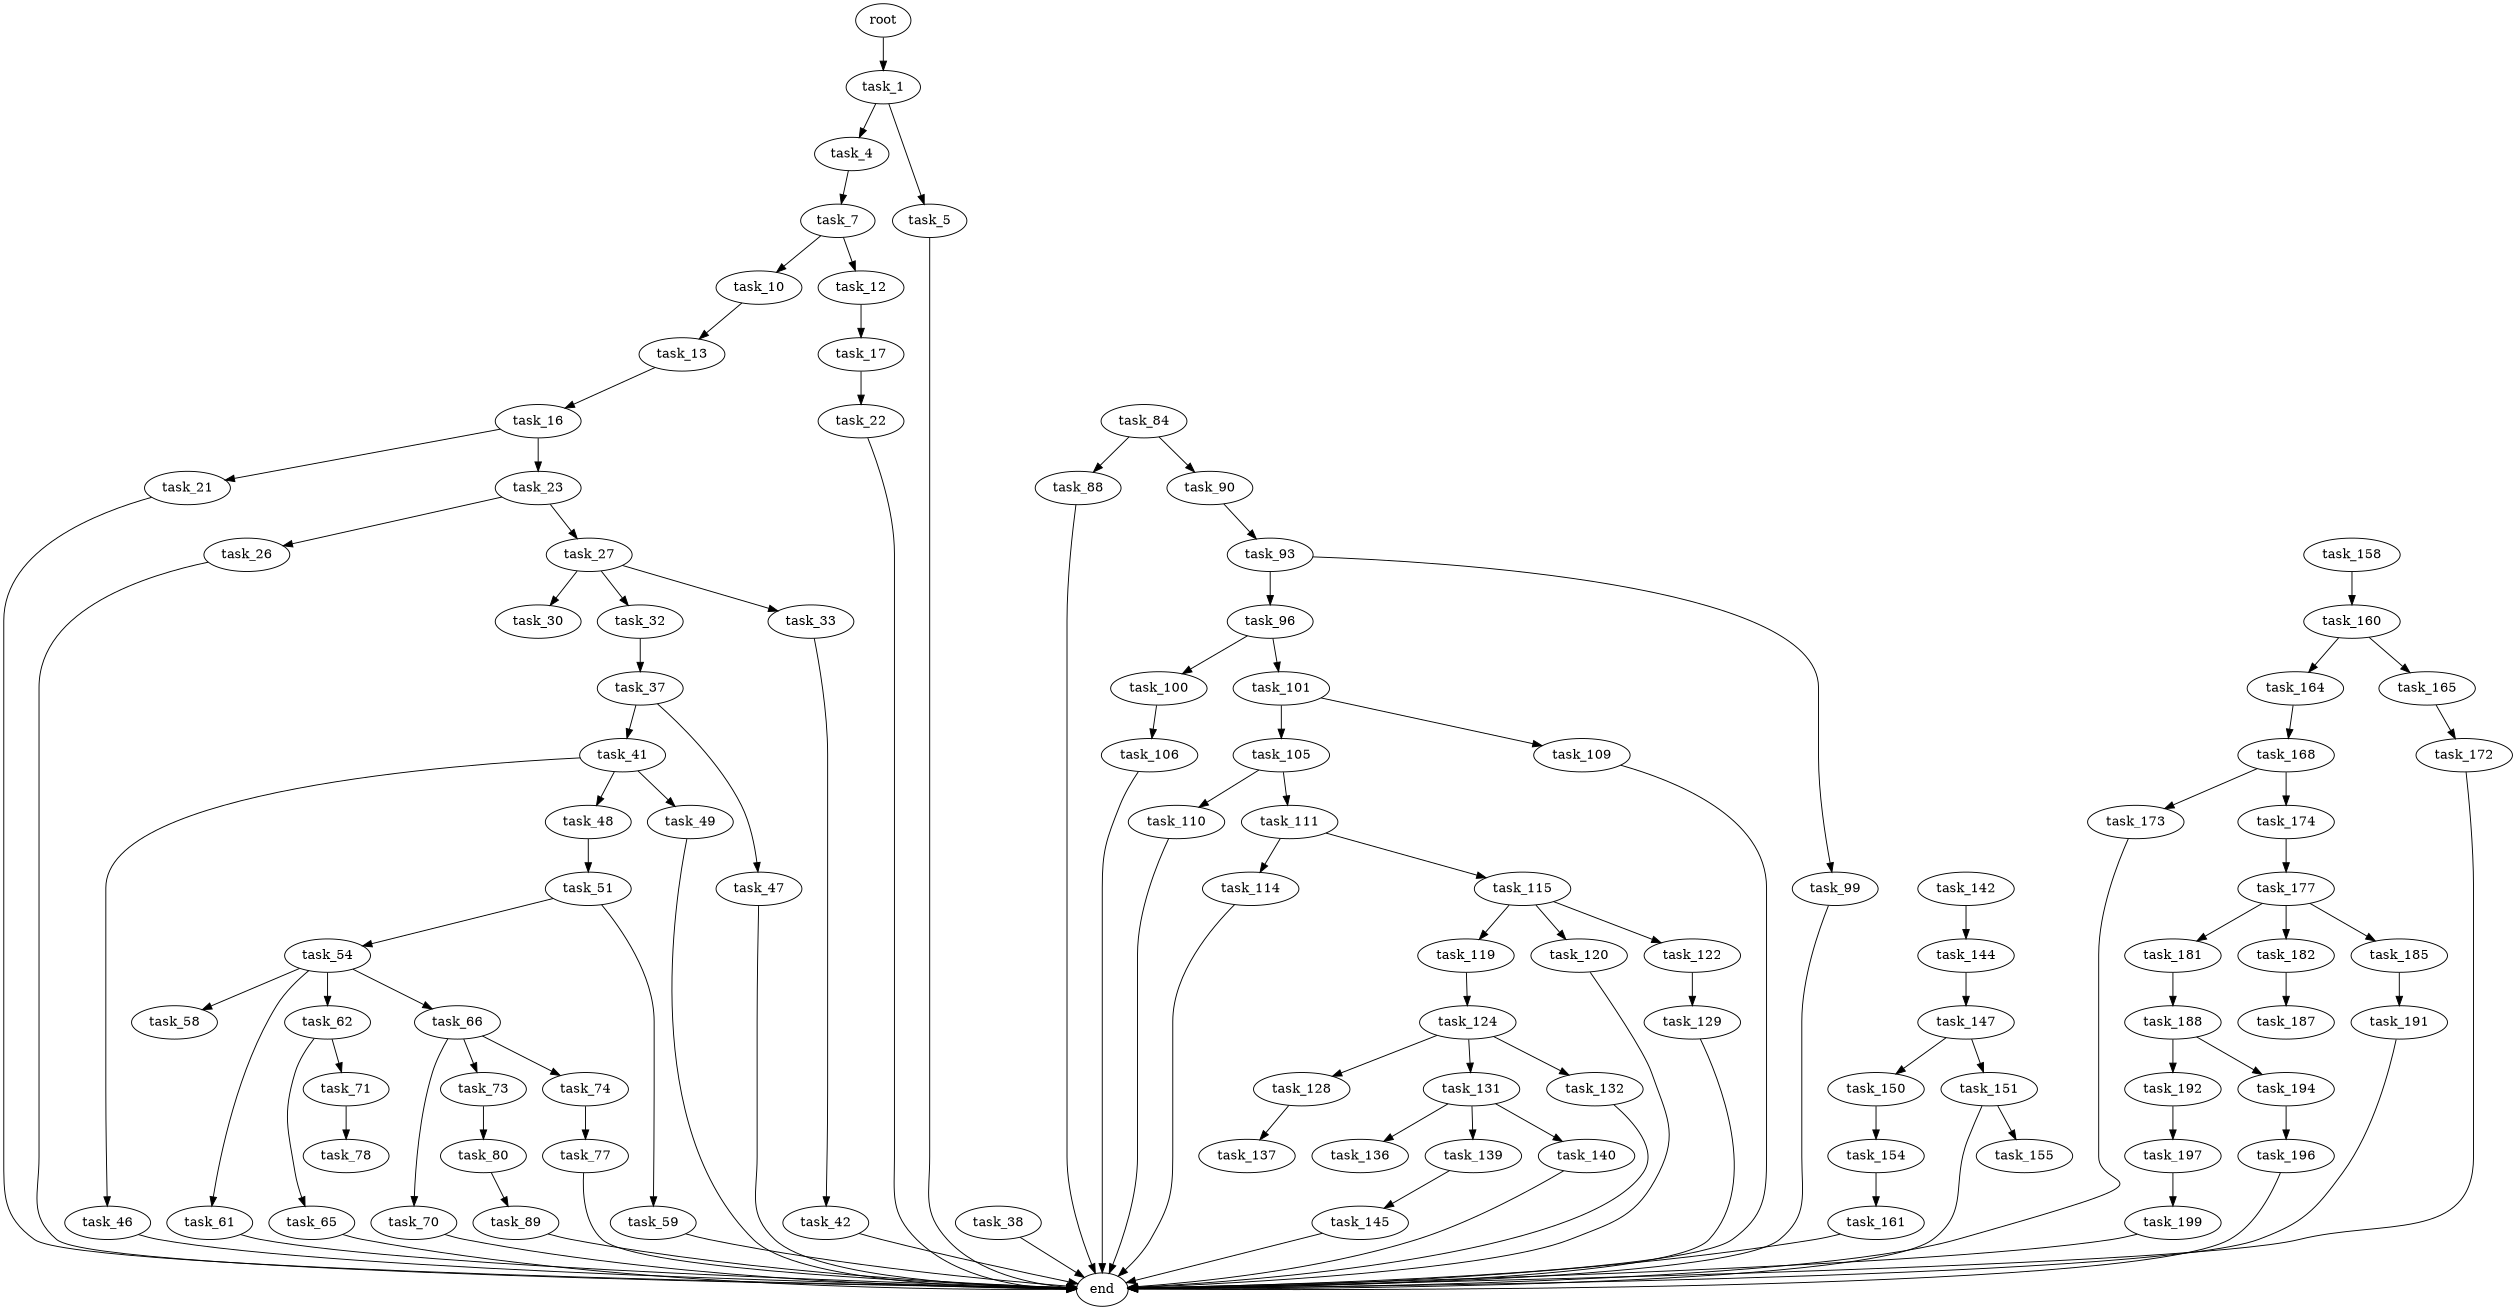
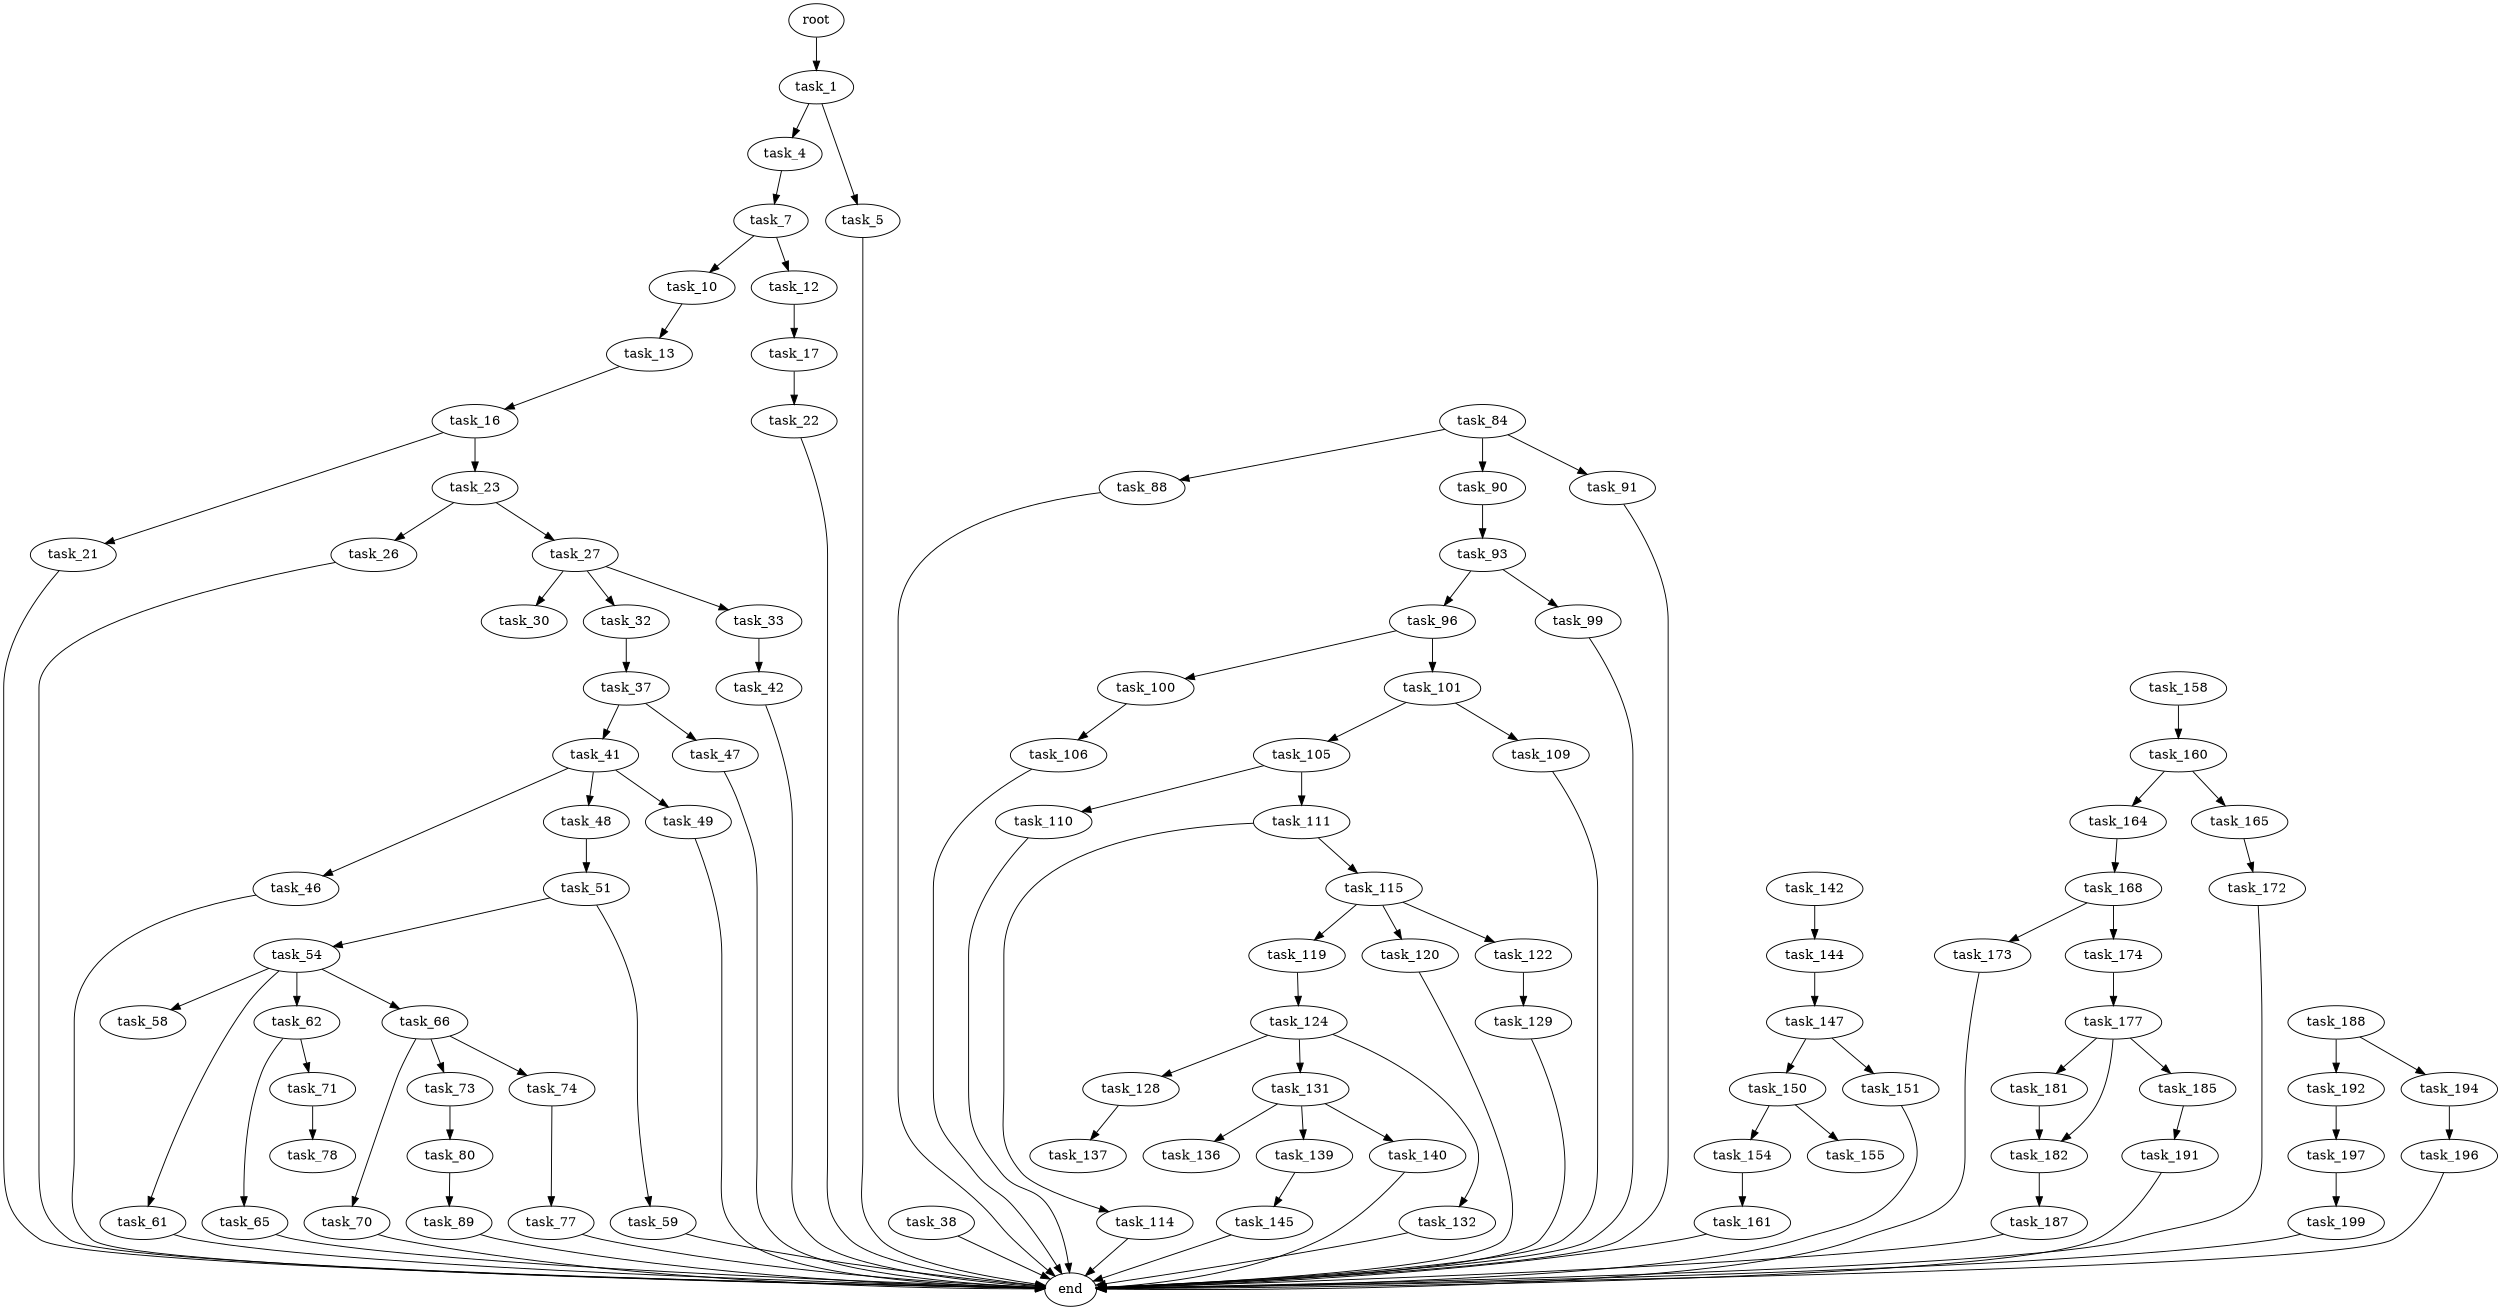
  digraph {
    root
    task_1
    task_4
    task_5
    task_7
    end
    task_10
    task_12
    task_13
    task_17
    task_16
    task_22
    task_21
    task_23
    task_26
    task_27
    task_30
    task_32
    task_33
    task_37
    task_42
    task_41
    task_47
    task_38
    task_46
    task_48
    task_49
    task_51
    task_54
    task_59
    task_58
    task_61
    task_62
    task_66
    task_65
    task_71
    task_70
    task_73
    task_74
    task_78
    task_80
    task_77
    task_89
    task_84
    task_88
    task_90
+   task_91
    task_93
    task_96
    task_99
    task_100
    task_101
    task_106
    task_105
    task_109
    task_110
    task_111
    task_114
    task_115
    task_119
    task_120
    task_122
    task_124
    task_129
    task_128
    task_131
    task_132
    task_137
    task_136
    task_139
    task_140
    task_145
    task_142
    task_144
    task_147
    task_150
    task_151
    task_154
    task_155
    task_161
    task_158
    task_160
    task_164
    task_165
    task_168
    task_172
    task_173
    task_174
    task_177
    task_181
    task_182
    task_185
    task_188
    task_187
    task_191
    task_192
    task_194
    task_197
    task_196
    task_199
    root -> task_1
    task_1 -> task_4
    task_1 -> task_5
    task_4 -> task_7
    task_5 -> end
    task_7 -> task_10
    task_7 -> task_12
    task_10 -> task_13
    task_12 -> task_17
    task_13 -> task_16
    task_17 -> task_22
    task_16 -> task_21
    task_16 -> task_23
    task_22 -> end
    task_21 -> end
    task_23 -> task_26
    task_23 -> task_27
    task_26 -> end
    task_27 -> task_30
    task_27 -> task_32
    task_27 -> task_33
    task_32 -> task_37
    task_33 -> task_42
    task_37 -> task_41
    task_37 -> task_47
    task_42 -> end
    task_41 -> task_46
    task_41 -> task_48
    task_41 -> task_49
    task_47 -> end
    task_38 -> end
    task_46 -> end
    task_48 -> task_51
    task_49 -> end
    task_51 -> task_54
    task_51 -> task_59
    task_54 -> task_58
    task_54 -> task_61
    task_54 -> task_62
    task_54 -> task_66
    task_59 -> end
    task_61 -> end
    task_62 -> task_65
    task_62 -> task_71
    task_66 -> task_70
    task_66 -> task_73
    task_66 -> task_74
    task_65 -> end
    task_71 -> task_78
    task_70 -> end
    task_73 -> task_80
    task_74 -> task_77
    task_80 -> task_89
    task_77 -> end
    task_89 -> end
    task_84 -> task_88
    task_84 -> task_90
+   task_84 -> task_91
    task_88 -> end
    task_90 -> task_93
+   task_91 -> end
    task_93 -> task_96
    task_93 -> task_99
    task_96 -> task_100
    task_96 -> task_101
    task_99 -> end
    task_100 -> task_106
    task_101 -> task_105
    task_101 -> task_109
    task_106 -> end
    task_105 -> task_110
    task_105 -> task_111
    task_109 -> end
    task_110 -> end
    task_111 -> task_114
    task_111 -> task_115
    task_114 -> end
    task_115 -> task_119
    task_115 -> task_120
    task_115 -> task_122
    task_119 -> task_124
    task_120 -> end
    task_122 -> task_129
    task_124 -> task_128
    task_124 -> task_131
    task_124 -> task_132
    task_129 -> end
    task_128 -> task_137
    task_131 -> task_136
    task_131 -> task_139
    task_131 -> task_140
    task_132 -> end
    task_139 -> task_145
    task_140 -> end
    task_145 -> end
    task_142 -> task_144
    task_144 -> task_147
    task_147 -> task_150
    task_147 -> task_151
    task_150 -> task_154
-   task_151 -> task_155
+   task_150 -> task_155
    task_151 -> end
    task_154 -> task_161
    task_161 -> end
    task_158 -> task_160
    task_160 -> task_164
    task_160 -> task_165
    task_164 -> task_168
    task_165 -> task_172
    task_168 -> task_173
    task_168 -> task_174
    task_172 -> end
    task_173 -> end
    task_174 -> task_177
    task_177 -> task_181
    task_177 -> task_182
    task_177 -> task_185
-   task_181 -> task_188
+   task_181 -> task_182
    task_182 -> task_187
    task_185 -> task_191
    task_188 -> task_192
    task_188 -> task_194
+   task_187 -> end
    task_191 -> end
    task_192 -> task_197
    task_194 -> task_196
    task_197 -> task_199
    task_196 -> end
    task_199 -> end
  }
